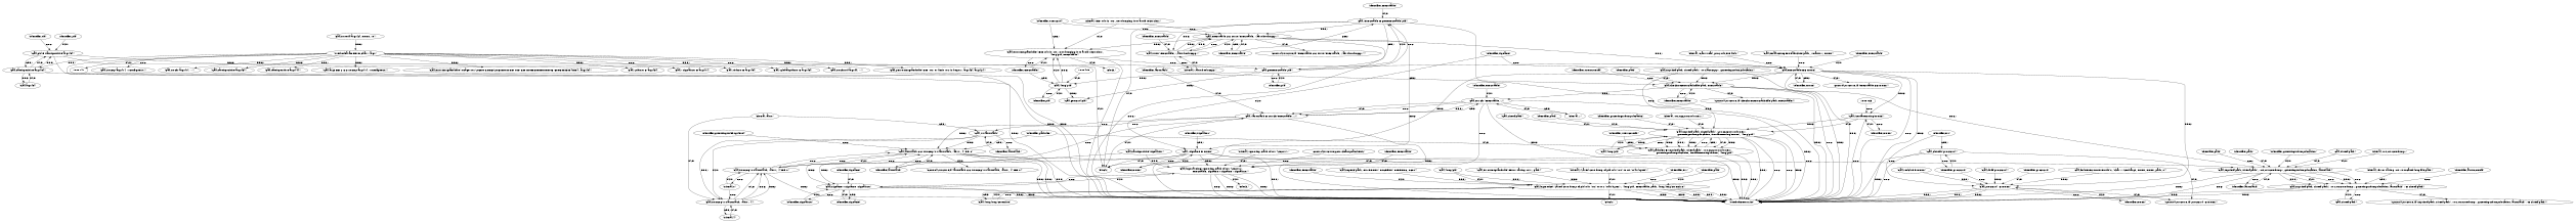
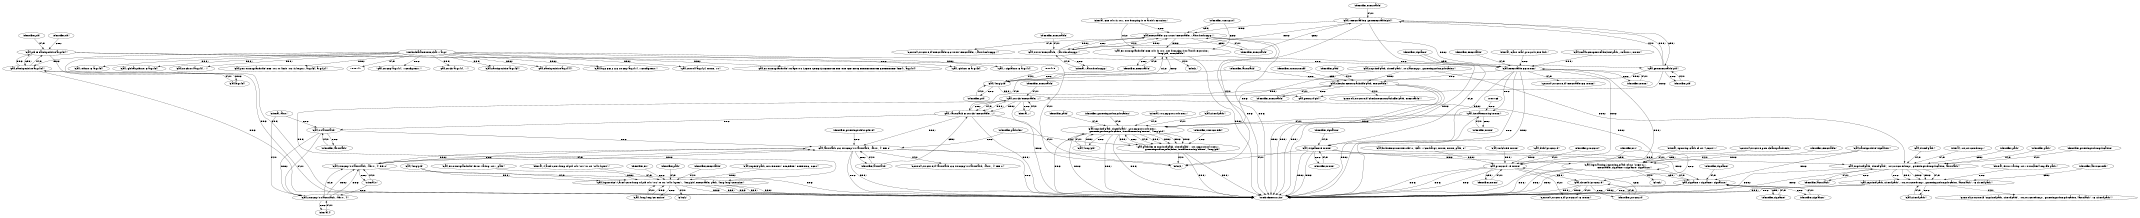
  digraph {
    n1 [label="(Call,error_msg_and_die(\"PID %lu is '%s', not dumping it to avoid recursion\",\n                        (long)pid, executable))"]
    n2 [label="(Call,executable == NULL)"]
    n3 [label="(MethodReturn,int)"]
    n4 [label="(Identifier,executable)"]
    n5 [label="(Block,)"]
    n6 [label="(Call,*signame = NULL)"]
    n7 [label="(Call,check_recent_crash_file(path, executable))"]
    n8 [label="(Call,iso_date_string(NULL))"]
    n9 [label="(Call,proc_cwd != NULL)"]
    n10 [label="(Identifier,NULL)"]
    n11 [label="(ControlStructure,if (executable == NULL))"]
    n12 [label="(Call,(long)pid)"]
    n13 [label="(Call,get_cwd(pid))"]
    n14 [label="(Identifier,pid)"]
    n15 [label="(Call,get_executable(pid))"]
    n16 [label="(Call,*executable = get_executable(pid))"]
    n17 [label="(Identifier,pid)"]
    n18 [label="(Block,)"]
    n19 [label="(Call,executable && strstr(executable, \"/abrt-hook-ccpp\"))"]
    n20 [label="(Call,strstr(executable, \"/abrt-hook-ccpp\"))"]
    n21 [label="(Call,pid = xatoi_positive(argv[8]))"]
    n22 [label="(Call,xatoi_positive(argv[8]))"]
    n23 [label="(Call,argv[8])"]
    n24 [label="(MethodParameterIn,char** argv)"]
    n25 [label="(Call,strcmp(argv[1], \"--config-test\"))"]
    n26 [label="(Call,strchr(argv[1], ' '))"]
    n27 [label="(Call,xatoi_positive(argv[3]))"]
    n28 [label="(Call,xatoi_positive(argv[4]))"]
    n29 [label="(Call,argc == 2 && strcmp(argv[1], \"--config-test\"))"]
    n30 [label="(Call,strtoull(argv[2], NULL, 10))"]
    n31 [label="(Call,error_msg_and_die(\"Usage: %s SIGNO CORE_SIZE_LIMIT PID UID GID TIME BINARY_NAME GLOBAL_PID [TID]\", argv[0]))"]
    n32 [label="(Call,*pid_str = argv[3])"]
    n33 [label="(Call,* signal_str = argv[1])"]
    n34 [label="(Call,*tid_str = argv[9])"]
    n35 [label="(Call,*global_pid_str = argv[8])"]
    n36 [label="(Call,strchrnul(argv[i], ' '))"]
    n37 [label="(Call,perror_msg_and_die(\"PID '%s' or limit '%s' is bogus\", argv[3], argv[2]))"]
    1000147
    n39 [label="(Identifier,executable)"]
    n40 [label="(ControlStructure,if (executable && strstr(executable, \"/abrt-hook-ccpp\")))"]
    n41 [label="(Literal,\"/abrt-hook-ccpp\")"]
    n42 [label="(Call,log_warning(\"Ignoring crash of %s (SIG%s).\",\n                        executable, signame ? signame : signal_str))"]
    n43 [label="(Call,signame ? signame : signal_str)"]
    n44 [label="(Identifier,NULL)"]
    n45 [label="(Call,strrchr(executable, '/'))"]
    n46 [label="(ControlStructure,if (check_recent_crash_file(path, executable)))"]
    n47 [label="(Identifier,executable)"]
    n48 [label="(Call,snprintf(path, sizeof(path), \"%s/ccpp-%s-%lu.new\",\n            g_settings_dump_location, iso_date_string(NULL), (long)pid))"]
    n49 [label="(Identifier,NULL)"]
    n50 [label="(Call,closedir(proc_cwd))"]
    n51 [label="(Identifier,NULL)"]
    n52 [label="(ControlStructure,if (proc_cwd != NULL))"]
    n53 [label="(Block,)"]
    n54 [label="(Identifier,signal_str)"]
    n55 [label="(Identifier,signame)"]
    n56 [label="(Call,*last_slash = strrchr(executable, '/'))"]
    n57 [label="(Call,log_notice(\"Saved core dump of pid %lu (%s) to %s (%llu bytes)\", (long)pid, executable, path, (long long)core_size))"]
    n58 [label="(Literal,'/')"]
    n59 [label="(Call,last_slash && strncmp(++last_slash, \"abrt\", 4) == 0)"]
    n60 [label="(Call,++last_slash)"]
    n61 [label="(Block,)"]
    n62 [label="(Call,(long long)core_size)"]
    n63 [label="(Call,snprintf(path, sizeof(path), \"%s/%s-coredump\", g_settings_dump_location, last_slash))"]
    n64 [label="(Call,strncmp(++last_slash, \"abrt\", 4) == 0)"]
    n65 [label="(Identifier,last_slash)"]
    n66 [label="(ControlStructure,if (last_slash && strncmp(++last_slash, \"abrt\", 4) == 0))"]
    n67 [label="(Call,strncmp(++last_slash, \"abrt\", 4))"]
    n68 [label="(Identifier,last_slash)"]
    n69 [label="(Call,snprintf(path, sizeof(path), \"%s/%s-coredump\", g_settings_dump_location, last_slash) >= sizeof(path))"]
    n70 [label="(Identifier,last_slash)"]
    n71 [label="(Literal,0)"]
    n72 [label="(Call,sizeof(path))"]
    n73 [label="(ControlStructure,if (snprintf(path, sizeof(path), \"%s/%s-coredump\", g_settings_dump_location, last_slash) >= sizeof(path)))"]
    n74 [label="(Literal,4)"]
    n75 [label="(Call,path_len = snprintf(path, sizeof(path), \"%s/ccpp-%s-%lu.new\",\n            g_settings_dump_location, iso_date_string(NULL), (long)pid))"]
    n76 [label="(Call,(long)pid)"]
    n77 [label="(Identifier,proc_cwd)"]
    n78 [label="(Literal,\"Can't read /proc/%lu/exe link\")"]
    n79 [label="(Literal,\"Error saving '%s': truncated long file path\")"]
    n80 [label="(Identifier,executable)"]
    n81 [label="(Identifier,pid)"]
    n82 [label="(Call,snprintf(path, sizeof(path), \"%s/last-ccpp\", g_settings_dump_location))"]
    n83 [label="(Call,sizeof(path))"]
    n84 [label="(Identifier,executable)"]
    n85 [label="(Identifier,path)"]
    n86 [label="(Identifier,path_len)"]
    n87 [label="(Identifier,user_core_fd)"]
    n88 [label="(Identifier,last_slash)"]
    n89 [label="(Call,dirfd(proc_cwd))"]
    n90 [label="(Identifier,g_settings_dump_location)"]
    n91 [label="(Identifier,proc_cwd)"]
    n92 [label="(Literal,\"abrt\")"]
    n93 [label="(ControlStructure,goto cleanup_and_exit;)"]
    n94 [label="(Identifier,g_settings_dump_location)"]
    n95 [label="(Literal,\"%s/ccpp-%s-%lu.new\")"]
    n96 [label="(Call,sizeof(path))"]
    n97 [label="(Identifier,g_settings_debug_level)"]
    n98 [label="(Call,xopen3(path, O_WRONLY | O_CREAT | O_TRUNC, 0600))"]
    n99 [label="(Identifier,user_core_fd)"]
    n100 [label="(Identifier,executable)"]
    n101 [label="(Identifier,err)"]
    n102 [label="(Identifier,signame)"]
    n103 [label="(Literal,\"%s/%s-coredump\")"]
    n104 [label="(Literal,\"PID %lu is '%s', not dumping it to avoid recursion\")"]
    n105 [label="(Call,xmalloc_xopen_read_close(path, /*maxsz:*/ NULL))"]
    n106 [label="(Call,(long)pid)"]
    n107 [label="(Identifier,path)"]
    n108 [label="(Identifier,executable)"]
    n109 [label="(Identifier,signame)"]
    n110 [label="(Call,error_msg_and_die(\"Error saving '%s'\", path))"]
    n111 [label="(Literal,\"Saved core dump of pid %lu (%s) to %s (%llu bytes)\")"]
    n112 [label="(Identifier,err)"]
    n113 [label="(Identifier,path)"]
    n114 [label="(Identifier,abrt_core_fd)"]
    n115 [label="(Call,fork_execv_on_steroids(0, (char **)cmd_args, NULL, NULL, path, 0))"]
    n116 [label="(Identifier,path)"]
    n117 [label="(Identifier,tid)"]
    n118 [label="(Literal,\"Ignoring crash of %s (SIG%s).\")"]
    n119 [label="(Call,xatoi_positive(signal_str))"]
    n120 [label="(Identifier,user_pwd)"]
    n121 [label="(Identifier,path)"]
    n122 [label="(Identifier,executable)"]
    n123 [label="(Call,vmlck == NULL)"]
    n124 [label="(Identifier,executable)"]
    n125 [label="(Identifier,signal_no)"]
    1000475
    1000765
    n1 -> n2 [label="DDG: "]
    n1 -> n3 [label="DDG: "]
    n1 -> n4 [label="CFG: "]
    n1 -> n5 [label="AST: "]
    n2 -> n3 [label="DDG: "]
    n2 -> n3 [label="DDG: "]
    n2 -> n3 [label="DDG: "]
    n2 -> n6 [label="DDG: "]
    n2 -> n7 [label="DDG: "]
    n2 -> n8 [label="DDG: "]
    n2 -> n9 [label="DDG: "]
    n2 -> n10 [label="CFG: "]
    n2 -> n11 [label="AST: "]
    n4 -> n1 [label="AST: "]
    n4 -> n12 [label="CFG: "]
    n6 -> n3 [label="DDG: "]
    n6 -> n3 [label="DDG: "]
    n6 -> n18 [label="AST: "]
    n6 -> n42 [label="DDG: "]
    n6 -> n43 [label="DDG: "]
    n6 -> n44 [label="CFG: "]
    n7 -> n3 [label="DDG: "]
    n7 -> n3 [label="DDG: "]
    n7 -> n3 [label="DDG: "]
    n7 -> n45 [label="DDG: "]
    n7 -> n46 [label="AST: "]
    n7 -> n47 [label="CFG: "]
    n8 -> n3 [label="DDG: "]
    n8 -> n48 [label="AST: "]
    n8 -> n48 [label="DDG: "]
    n8 -> n49 [label="CFG: "]
    n9 -> n3 [label="DDG: "]
    n9 -> n3 [label="DDG: "]
    n9 -> n3 [label="DDG: "]
+   n9 -> n50 [label="DDG: "]
    n9 -> n51 [label="CFG: "]
    n9 -> n52 [label="AST: "]
    n10 -> n2 [label="AST: "]
    n12 -> n1 [label="AST: "]
    n12 -> n1 [label="DDG: "]
    n12 -> n13 [label="DDG: "]
    n12 -> n14 [label="CFG: "]
    n14 -> n12 [label="AST: "]
    n15 -> n12 [label="DDG: "]
    n15 -> n13 [label="DDG: "]
    n15 -> n16 [label="AST: "]
    n15 -> n16 [label="DDG: "]
    n15 -> n17 [label="CFG: "]
    n16 -> n3 [label="DDG: "]
    n16 -> n15 [label="CFG: "]
    n16 -> n18 [label="AST: "]
    n16 -> n19 [label="DDG: "]
    n16 -> n20 [label="DDG: "]
    n17 -> n15 [label="AST: "]
    n19 -> n1 [label="DDG: "]
    n19 -> n2 [label="DDG: "]
    n19 -> n3 [label="DDG: "]
    n19 -> n3 [label="DDG: "]
    n19 -> n20 [label="CFG: "]
    n19 -> n39 [label="CFG: "]
    n19 -> n40 [label="AST: "]
    n20 -> n19 [label="AST: "]
    n20 -> n19 [label="DDG: "]
    n20 -> n19 [label="DDG: "]
    n20 -> n41 [label="CFG: "]
    n21 -> n3 [label="DDG: "]
    n21 -> n15 [label="DDG: "]
    n21 -> n18 [label="AST: "]
    n21 -> n22 [label="CFG: "]
    n22 -> n3 [label="DDG: "]
    n22 -> n21 [label="AST: "]
    n22 -> n21 [label="DDG: "]
    n22 -> n23 [label="DDG: "]
    n23 -> n22 [label="AST: "]
    n24 -> n3 [label="DDG: "]
    n24 -> n22 [label="DDG: "]
    n24 -> n25 [label="DDG: "]
    n24 -> n26 [label="DDG: "]
    n24 -> n27 [label="DDG: "]
    n24 -> n28 [label="DDG: "]
    n24 -> n29 [label="DDG: "]
-   n30 -> n24 [label="DDG: "]
+   n24 -> n30 [label="DDG: "]
    n24 -> n31 [label="DDG: "]
    n24 -> n32 [label="DDG: "]
    n24 -> n33 [label="DDG: "]
    n24 -> n34 [label="DDG: "]
    n24 -> n35 [label="DDG: "]
    n24 -> n36 [label="DDG: "]
    n24 -> n37 [label="DDG: "]
    n24 -> 1000147 [label="AST: "]
    n39 -> n16 [label="CFG: "]
    n39 -> n19 [label="AST: "]
    n41 -> n20 [label="AST: "]
    n42 -> n3 [label="DDG: "]
    n42 -> n3 [label="DDG: "]
    n42 -> n3 [label="DDG: "]
    n42 -> n43 [label="CFG: "]
    n42 -> n53 [label="AST: "]
    n43 -> n3 [label="DDG: "]
    n43 -> n3 [label="DDG: "]
    n43 -> n42 [label="AST: "]
    n43 -> n54 [label="CFG: "]
    n43 -> n55 [label="CFG: "]
    n44 -> n6 [label="AST: "]
    n45 -> n3 [label="DDG: "]
    n45 -> n42 [label="DDG: "]
    n45 -> n56 [label="AST: "]
    n45 -> n56 [label="DDG: "]
    n45 -> n56 [label="DDG: "]
    n45 -> n57 [label="DDG: "]
    n45 -> n58 [label="CFG: "]
    n47 -> n7 [label="AST: "]
    n48 -> n3 [label="DDG: "]
    n48 -> n3 [label="DDG: "]
    n48 -> n3 [label="DDG: "]
    n48 -> n3 [label="DDG: "]
    n48 -> n75 [label="AST: "]
    n48 -> n75 [label="DDG: "]
    n48 -> n75 [label="DDG: "]
    n48 -> n75 [label="DDG: "]
    n48 -> n75 [label="DDG: "]
    n48 -> n75 [label="DDG: "]
    n48 -> n76 [label="CFG: "]
    n49 -> n8 [label="AST: "]
    n50 -> n3 [label="DDG: "]
    n50 -> n3 [label="DDG: "]
    n50 -> n52 [label="AST: "]
    n50 -> n77 [label="CFG: "]
    n51 -> n9 [label="AST: "]
    n54 -> n43 [label="AST: "]
    n55 -> n43 [label="AST: "]
    n56 -> n3 [label="DDG: "]
    n56 -> n18 [label="AST: "]
    n56 -> n45 [label="CFG: "]
    n56 -> n59 [label="DDG: "]
    n56 -> n60 [label="DDG: "]
    n57 -> n3 [label="DDG: "]
    n57 -> n3 [label="DDG: "]
    n57 -> n3 [label="DDG: "]
    n57 -> n3 [label="DDG: "]
    n57 -> n3 [label="DDG: "]
    n57 -> n61 [label="AST: "]
    n57 -> n62 [label="CFG: "]
    n58 -> n45 [label="AST: "]
    n59 -> n3 [label="DDG: "]
    n59 -> n3 [label="DDG: "]
    n59 -> n3 [label="DDG: "]
    n59 -> n63 [label="DDG: "]
    n59 -> n64 [label="CFG: "]
    n59 -> n65 [label="CFG: "]
    n59 -> n66 [label="AST: "]
    n60 -> n59 [label="DDG: "]
    n60 -> n67 [label="AST: "]
    n60 -> n67 [label="DDG: "]
    n60 -> n68 [label="CFG: "]
    n62 -> n57 [label="AST: "]
    n62 -> n57 [label="DDG: "]
    n63 -> n3 [label="DDG: "]
    n63 -> n3 [label="DDG: "]
    n63 -> n69 [label="AST: "]
    n63 -> n69 [label="DDG: "]
    n63 -> n69 [label="DDG: "]
    n63 -> n69 [label="DDG: "]
    n63 -> n69 [label="DDG: "]
    n63 -> n70 [label="CFG: "]
    n64 -> n3 [label="DDG: "]
    n64 -> n59 [label="AST: "]
    n64 -> n59 [label="DDG: "]
    n64 -> n59 [label="DDG: "]
    n64 -> n71 [label="CFG: "]
    n65 -> n56 [label="CFG: "]
    n65 -> n59 [label="AST: "]
    n67 -> n64 [label="AST: "]
    n67 -> n64 [label="DDG: "]
    n67 -> n64 [label="DDG: "]
    n67 -> n74 [label="CFG: "]
    n68 -> n60 [label="AST: "]
    n69 -> n3 [label="DDG: "]
    n69 -> n3 [label="DDG: "]
    n69 -> n72 [label="CFG: "]
    n69 -> n73 [label="AST: "]
    n70 -> n63 [label="AST: "]
    n71 -> n64 [label="AST: "]
    n71 -> n67 [label="CFG: "]
    n72 -> n69 [label="AST: "]
    n74 -> n67 [label="AST: "]
    n75 -> n3 [label="DDG: "]
    n75 -> n3 [label="DDG: "]
    n75 -> n18 [label="AST: "]
    n75 -> n48 [label="CFG: "]
    n76 -> n48 [label="AST: "]
    n76 -> n48 [label="DDG: "]
    n77 -> n9 [label="CFG: "]
    n77 -> n50 [label="AST: "]
    n78 -> n2 [label="CFG: "]
    n79 -> n69 [label="CFG: "]
    n80 -> n57 [label="AST: "]
    n81 -> n21 [label="AST: "]
    n82 -> n7 [label="DDG: "]
    n82 -> n48 [label="DDG: "]
    n82 -> n63 [label="DDG: "]
    n83 -> n48 [label="AST: "]
    n84 -> n20 [label="AST: "]
    n85 -> n48 [label="AST: "]
    n86 -> n59 [label="CFG: "]
    n86 -> n75 [label="AST: "]
    n87 -> n7 [label="CFG: "]
    n88 -> n7 [label="CFG: "]
    n88 -> n56 [label="AST: "]
    n89 -> n9 [label="DDG: "]
    n90 -> n48 [label="AST: "]
    n91 -> n9 [label="AST: "]
    n92 -> n60 [label="CFG: "]
    n92 -> n67 [label="AST: "]
    n93 -> n42 [label="CFG: "]
    n94 -> n63 [label="AST: "]
    n95 -> n48 [label="AST: "]
    n96 -> n63 [label="AST: "]
    n97 -> n59 [label="CFG: "]
    n98 -> n57 [label="DDG: "]
    n99 -> n75 [label="CFG: "]
    n100 -> n42 [label="AST: "]
    n101 -> n9 [label="CFG: "]
    n101 -> n50 [label="CFG: "]
    n102 -> n43 [label="AST: "]
    n103 -> n63 [label="AST: "]
    n104 -> n1 [label="AST: "]
    n104 -> n19 [label="CFG: "]
    n105 -> n2 [label="DDG: "]
    n106 -> n57 [label="AST: "]
    n106 -> n57 [label="DDG: "]
    n107 -> n63 [label="CFG: "]
    n108 -> n2 [label="AST: "]
    n109 -> n2 [label="CFG: "]
    n109 -> n6 [label="AST: "]
    n110 -> n57 [label="DDG: "]
    n111 -> n57 [label="AST: "]
    n112 -> n57 [label="CFG: "]
    n113 -> n7 [label="AST: "]
    n114 -> n69 [label="CFG: "]
    n115 -> n9 [label="DDG: "]
    n116 -> n57 [label="AST: "]
    n117 -> n21 [label="CFG: "]
    n118 -> n42 [label="AST: "]
    n119 -> n42 [label="DDG: "]
    n119 -> n43 [label="DDG: "]
    n120 -> n1 [label="CFG: "]
    n120 -> n19 [label="CFG: "]
    n121 -> n63 [label="AST: "]
    n122 -> n16 [label="AST: "]
    n123 -> n9 [label="DDG: "]
    n124 -> n45 [label="AST: "]
-   n125 -> n6 [label="CFG: "]
+   n125 -> n6 [label="AST: "]
    1000475 -> n12 [label="AST: "]
    1000765 -> n8 [label="CFG: "]
  }
